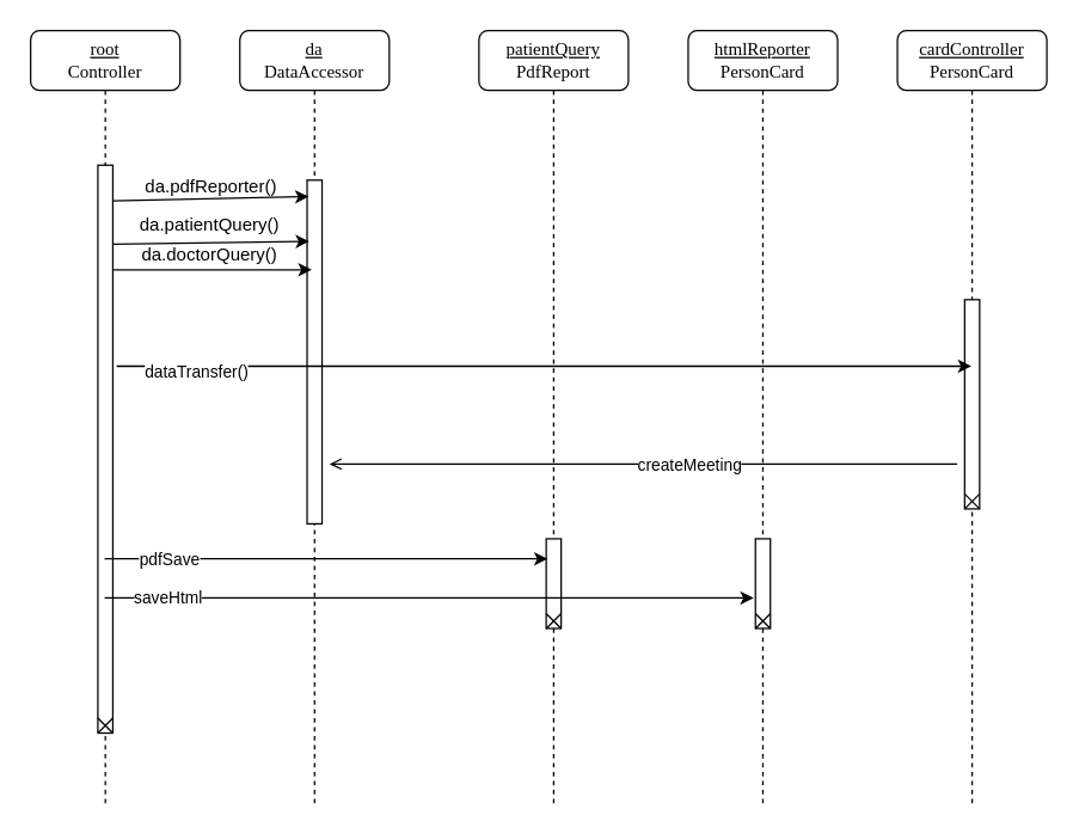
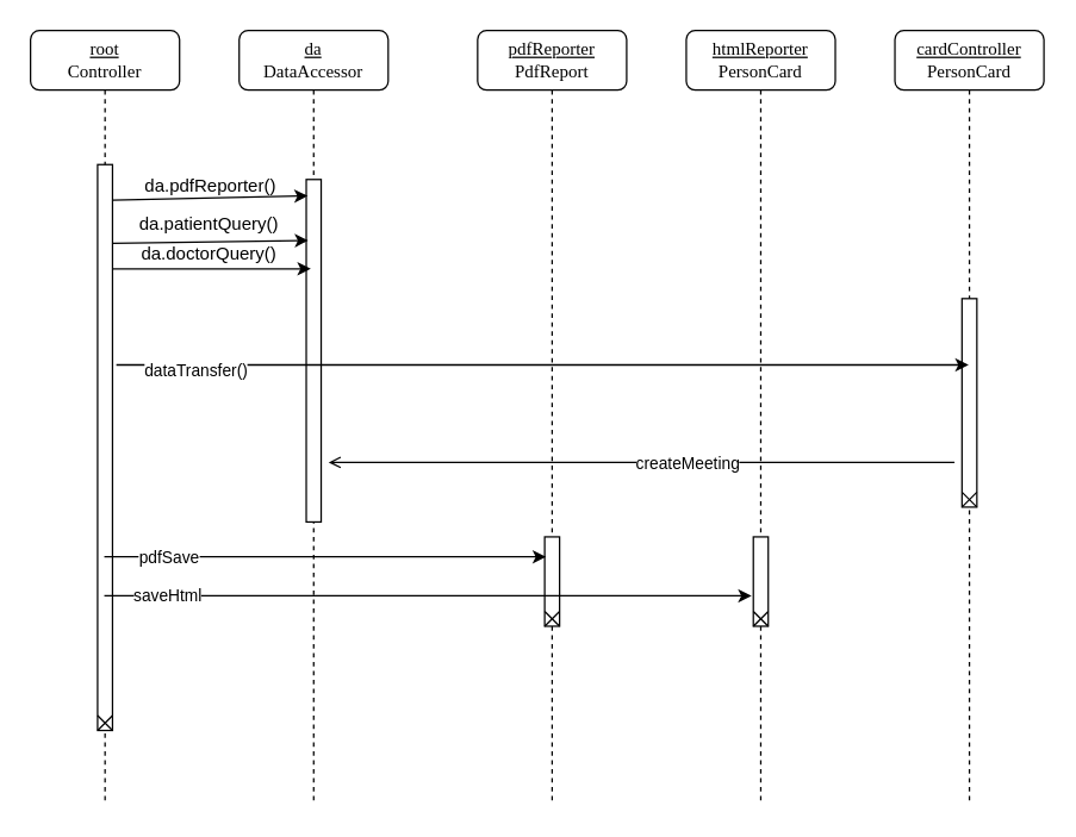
  <mxCell id="0" />
  <mxCell id="1" parent="0" />
  <mxCell id="2" value="&lt;u&gt;da&lt;/u&gt;&lt;br&gt;DataAccessor" style="shape=umlLifeline;perimeter=lifelinePerimeter;whiteSpace=wrap;html=1;container=1;collapsible=0;recursiveResize=0;outlineConnect=0;rounded=1;shadow=0;comic=0;labelBackgroundColor=none;strokeWidth=1;fontFamily=Verdana;fontSize=12;align=center;" parent="1" vertex="1"><mxGeometry x="160" y="20" width="100" height="520" as="geometry" /></mxCell>
  <mxCell id="3" value="" style="html=1;points=[];perimeter=orthogonalPerimeter;rounded=0;shadow=0;comic=0;labelBackgroundColor=none;strokeWidth=1;fontFamily=Verdana;fontSize=12;align=center;" parent="2" vertex="1"><mxGeometry x="45" y="100" width="10" height="230" as="geometry" /></mxCell>
- <mxCell id="4" value="&lt;u&gt;patientQuery&lt;/u&gt;&lt;br&gt;PdfReport" style="shape=umlLifeline;perimeter=lifelinePerimeter;whiteSpace=wrap;html=1;container=1;collapsible=0;recursiveResize=0;outlineConnect=0;rounded=1;shadow=0;comic=0;labelBackgroundColor=none;strokeWidth=1;fontFamily=Verdana;fontSize=12;align=center;" parent="1" vertex="1"><mxGeometry x="320" y="20" width="100" height="520" as="geometry" /></mxCell>
+ <mxCell id="4" value="&lt;u&gt;pdfReporter&lt;/u&gt;&lt;br&gt;PdfReport" style="shape=umlLifeline;perimeter=lifelinePerimeter;whiteSpace=wrap;html=1;container=1;collapsible=0;recursiveResize=0;outlineConnect=0;rounded=1;shadow=0;comic=0;labelBackgroundColor=none;strokeWidth=1;fontFamily=Verdana;fontSize=12;align=center;" parent="1" vertex="1"><mxGeometry x="320" y="20" width="100" height="520" as="geometry" /></mxCell>
  <mxCell id="5" value="" style="html=1;points=[];perimeter=orthogonalPerimeter;rounded=0;shadow=0;comic=0;labelBackgroundColor=none;strokeWidth=1;fontFamily=Verdana;fontSize=12;align=center;" parent="4" vertex="1"><mxGeometry x="45" y="340" width="10" height="60" as="geometry" /></mxCell>
  <mxCell id="6" value="" style="group" vertex="1" connectable="0" parent="4"><mxGeometry x="45" y="390" width="10" height="10" as="geometry" /></mxCell>
  <mxCell id="7" value="" style="endArrow=none;html=1;" edge="1" parent="6"><mxGeometry width="50" height="50" relative="1" as="geometry"><mxPoint x="10" as="sourcePoint" /><mxPoint y="10" as="targetPoint" /></mxGeometry></mxCell>
  <mxCell id="8" value="" style="endArrow=none;html=1;" edge="1" parent="6"><mxGeometry width="50" height="50" relative="1" as="geometry"><mxPoint x="10" y="10" as="sourcePoint" /><mxPoint as="targetPoint" /></mxGeometry></mxCell>
  <mxCell id="9" value="&lt;u&gt;htmlReporter&lt;br&gt;&lt;/u&gt;PersonCard" style="shape=umlLifeline;perimeter=lifelinePerimeter;whiteSpace=wrap;html=1;container=1;collapsible=0;recursiveResize=0;outlineConnect=0;rounded=1;shadow=0;comic=0;labelBackgroundColor=none;strokeWidth=1;fontFamily=Verdana;fontSize=12;align=center;" parent="1" vertex="1"><mxGeometry x="460" y="20" width="100" height="520" as="geometry" /></mxCell>
  <mxCell id="10" value="" style="html=1;points=[];perimeter=orthogonalPerimeter;rounded=0;shadow=0;comic=0;labelBackgroundColor=none;strokeWidth=1;fontFamily=Verdana;fontSize=12;align=center;" parent="9" vertex="1"><mxGeometry x="45" y="340" width="10" height="60" as="geometry" /></mxCell>
  <mxCell id="11" value="" style="group" vertex="1" connectable="0" parent="9"><mxGeometry x="45" y="390" width="10" height="10" as="geometry" /></mxCell>
  <mxCell id="12" value="" style="endArrow=none;html=1;" edge="1" parent="11"><mxGeometry width="50" height="50" relative="1" as="geometry"><mxPoint x="10" as="sourcePoint" /><mxPoint y="10" as="targetPoint" /></mxGeometry></mxCell>
  <mxCell id="13" value="" style="endArrow=none;html=1;" edge="1" parent="11"><mxGeometry width="50" height="50" relative="1" as="geometry"><mxPoint x="10" y="10" as="sourcePoint" /><mxPoint as="targetPoint" /></mxGeometry></mxCell>
  <mxCell id="14" value="&lt;u&gt;cardController&lt;/u&gt;&lt;br&gt;PersonCard" style="shape=umlLifeline;perimeter=lifelinePerimeter;whiteSpace=wrap;html=1;container=1;collapsible=0;recursiveResize=0;outlineConnect=0;rounded=1;shadow=0;comic=0;labelBackgroundColor=none;strokeWidth=1;fontFamily=Verdana;fontSize=12;align=center;" parent="1" vertex="1"><mxGeometry x="600" y="20" width="100" height="520" as="geometry" /></mxCell>
  <mxCell id="15" value="" style="html=1;points=[];perimeter=orthogonalPerimeter;rounded=0;shadow=0;comic=0;labelBackgroundColor=none;strokeWidth=1;fontFamily=Verdana;fontSize=12;align=center;" parent="14" vertex="1"><mxGeometry x="45" y="180" width="10" height="140" as="geometry" /></mxCell>
  <mxCell id="16" value="" style="group" vertex="1" connectable="0" parent="14"><mxGeometry x="45" y="310" width="10" height="10" as="geometry" /></mxCell>
  <mxCell id="17" value="" style="endArrow=none;html=1;" edge="1" parent="16"><mxGeometry width="50" height="50" relative="1" as="geometry"><mxPoint x="10" as="sourcePoint" /><mxPoint y="10" as="targetPoint" /></mxGeometry></mxCell>
  <mxCell id="18" value="" style="endArrow=none;html=1;" edge="1" parent="16"><mxGeometry width="50" height="50" relative="1" as="geometry"><mxPoint x="10" y="10" as="sourcePoint" /><mxPoint as="targetPoint" /></mxGeometry></mxCell>
  <mxCell id="19" value="&lt;u&gt;root&lt;/u&gt;&lt;br&gt;Controller" style="shape=umlLifeline;perimeter=lifelinePerimeter;whiteSpace=wrap;html=1;container=1;collapsible=0;recursiveResize=0;outlineConnect=0;rounded=1;shadow=0;comic=0;labelBackgroundColor=none;strokeWidth=1;fontFamily=Verdana;fontSize=12;align=center;" parent="1" vertex="1"><mxGeometry x="20" y="20" width="100" height="520" as="geometry" /></mxCell>
  <mxCell id="20" value="" style="html=1;points=[];perimeter=orthogonalPerimeter;rounded=0;shadow=0;comic=0;labelBackgroundColor=none;strokeWidth=1;fontFamily=Verdana;fontSize=12;align=center;" parent="19" vertex="1"><mxGeometry x="45" y="90" width="10" height="380" as="geometry" /></mxCell>
  <mxCell id="21" value="" style="group" vertex="1" connectable="0" parent="19"><mxGeometry x="45" y="460" width="10" height="10" as="geometry" /></mxCell>
  <mxCell id="22" value="" style="endArrow=none;html=1;" edge="1" parent="21"><mxGeometry width="50" height="50" relative="1" as="geometry"><mxPoint x="10" as="sourcePoint" /><mxPoint y="10" as="targetPoint" /></mxGeometry></mxCell>
  <mxCell id="23" value="" style="endArrow=none;html=1;" edge="1" parent="21"><mxGeometry width="50" height="50" relative="1" as="geometry"><mxPoint x="10" y="10" as="sourcePoint" /><mxPoint as="targetPoint" /></mxGeometry></mxCell>
  <mxCell id="24" value="" style="endArrow=classic;html=1;exitX=1;exitY=0.063;exitDx=0;exitDy=0;exitPerimeter=0;" edge="1" parent="1" source="20"><mxGeometry width="50" height="50" relative="1" as="geometry"><mxPoint x="80" y="131" as="sourcePoint" /><mxPoint x="206" y="131" as="targetPoint" /></mxGeometry></mxCell>
  <mxCell id="25" value="da.pdfReporter()&lt;br&gt;" style="text;html=1;strokeColor=none;fillColor=none;align=center;verticalAlign=middle;whiteSpace=wrap;rounded=0;" vertex="1" parent="1"><mxGeometry x="121" y="120" width="40" height="10" as="geometry" /></mxCell>
  <mxCell id="26" value="da.patientQuery()" style="text;html=1;strokeColor=none;fillColor=none;align=center;verticalAlign=middle;whiteSpace=wrap;rounded=0;" vertex="1" parent="1"><mxGeometry x="120" y="140" width="40" height="20" as="geometry" /></mxCell>
  <mxCell id="27" value="da.doctorQuery()" style="text;html=1;strokeColor=none;fillColor=none;align=center;verticalAlign=middle;whiteSpace=wrap;rounded=0;" vertex="1" parent="1"><mxGeometry x="120" y="160" width="40" height="20" as="geometry" /></mxCell>
  <mxCell id="28" value="" style="endArrow=classic;html=1;entryX=0.133;entryY=0.178;entryDx=0;entryDy=0;entryPerimeter=0;exitX=1;exitY=0.139;exitDx=0;exitDy=0;exitPerimeter=0;" edge="1" parent="1" source="20" target="3"><mxGeometry width="50" height="50" relative="1" as="geometry"><mxPoint x="80" y="161" as="sourcePoint" /><mxPoint x="200" y="160" as="targetPoint" /></mxGeometry></mxCell>
  <mxCell id="29" value="" style="endArrow=classic;html=1;entryX=0.133;entryY=0.178;entryDx=0;entryDy=0;entryPerimeter=0;" edge="1" parent="1"><mxGeometry width="50" height="50" relative="1" as="geometry"><mxPoint x="75" y="180" as="sourcePoint" /><mxPoint x="208.08" y="180" as="targetPoint" /></mxGeometry></mxCell>
  <mxCell id="30" value="" style="endArrow=classic;html=1;entryX=0.093;entryY=0.224;entryDx=0;entryDy=0;entryPerimeter=0;" edge="1" parent="1" source="19" target="5"><mxGeometry width="50" height="50" relative="1" as="geometry"><mxPoint x="320" y="450" as="sourcePoint" /><mxPoint x="370" y="400" as="targetPoint" /></mxGeometry></mxCell>
  <mxCell id="31" value="pdfSave" style="edgeLabel;html=1;align=center;verticalAlign=middle;resizable=0;points=[];" vertex="1" connectable="0" parent="30"><mxGeometry x="-0.675" relative="1" as="geometry"><mxPoint x="-4.8" as="offset" /></mxGeometry></mxCell>
  <mxCell id="32" value="" style="endArrow=classic;html=1;entryX=-0.114;entryY=0.66;entryDx=0;entryDy=0;entryPerimeter=0;" edge="1" parent="1" source="19" target="10"><mxGeometry width="50" height="50" relative="1" as="geometry"><mxPoint x="70" y="390" as="sourcePoint" /><mxPoint x="490" y="397" as="targetPoint" /></mxGeometry></mxCell>
  <mxCell id="33" value="saveHtml" style="edgeLabel;html=1;align=center;verticalAlign=middle;resizable=0;points=[];" vertex="1" connectable="0" parent="32"><mxGeometry x="-0.675" relative="1" as="geometry"><mxPoint x="-28.57" as="offset" /></mxGeometry></mxCell>
  <mxCell id="34" value="" style="endArrow=classic;html=1;exitX=1.257;exitY=0.354;exitDx=0;exitDy=0;exitPerimeter=0;" edge="1" parent="1" source="20" target="14"><mxGeometry width="50" height="50" relative="1" as="geometry"><mxPoint x="370" y="420" as="sourcePoint" /><mxPoint x="640" y="266" as="targetPoint" /></mxGeometry></mxCell>
  <mxCell id="35" value="dataTransfer()" style="edgeLabel;html=1;align=center;verticalAlign=middle;resizable=0;points=[];" vertex="1" connectable="0" parent="34"><mxGeometry x="-0.86" y="-3" relative="1" as="geometry"><mxPoint x="12.43" y="1.24" as="offset" /></mxGeometry></mxCell>
  <mxCell id="36" value="" style="endArrow=open;html=1;endFill=0;" edge="1" parent="1"><mxGeometry width="50" height="50" relative="1" as="geometry"><mxPoint x="640" y="310" as="sourcePoint" /><mxPoint x="220" y="310" as="targetPoint" /></mxGeometry></mxCell>
  <mxCell id="37" value="createMeeting" style="edgeLabel;html=1;align=center;verticalAlign=middle;resizable=0;points=[];" vertex="1" connectable="0" parent="36"><mxGeometry x="-0.129" y="3" relative="1" as="geometry"><mxPoint x="3.33" y="-3" as="offset" /></mxGeometry></mxCell>
